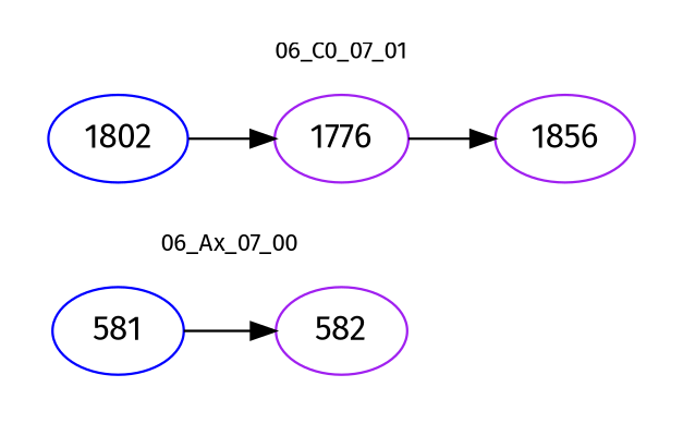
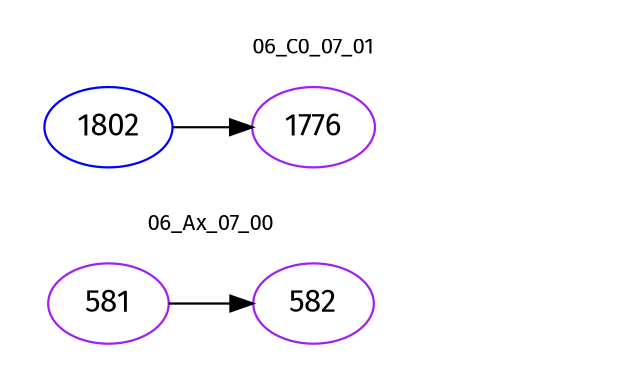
  digraph {
    fontname="Fira Sans"
    rankdir=LR
    node [color=purple fontname="Fira Sans"]
    edge [color=black fontname="Fira Sans"]
-   n1 [color=blue label=581]
+   n1 [label=581]
    n2 [label=582]
    n3 [color=blue label=1802]
    n4 [label=1776]
-   n5 [label=1856]
    subgraph cluster_1 {
      color=white
      fontsize=10
      label="06_Ax_07_00"
      n1
      n2
    }
    subgraph cluster_2 {
      color=white
      fontsize=10
      label="06_C0_07_01"
      n3
      n4
-     n5
    }
    n1 -> n2
    n3 -> n4
-   n4 -> n5
  }
